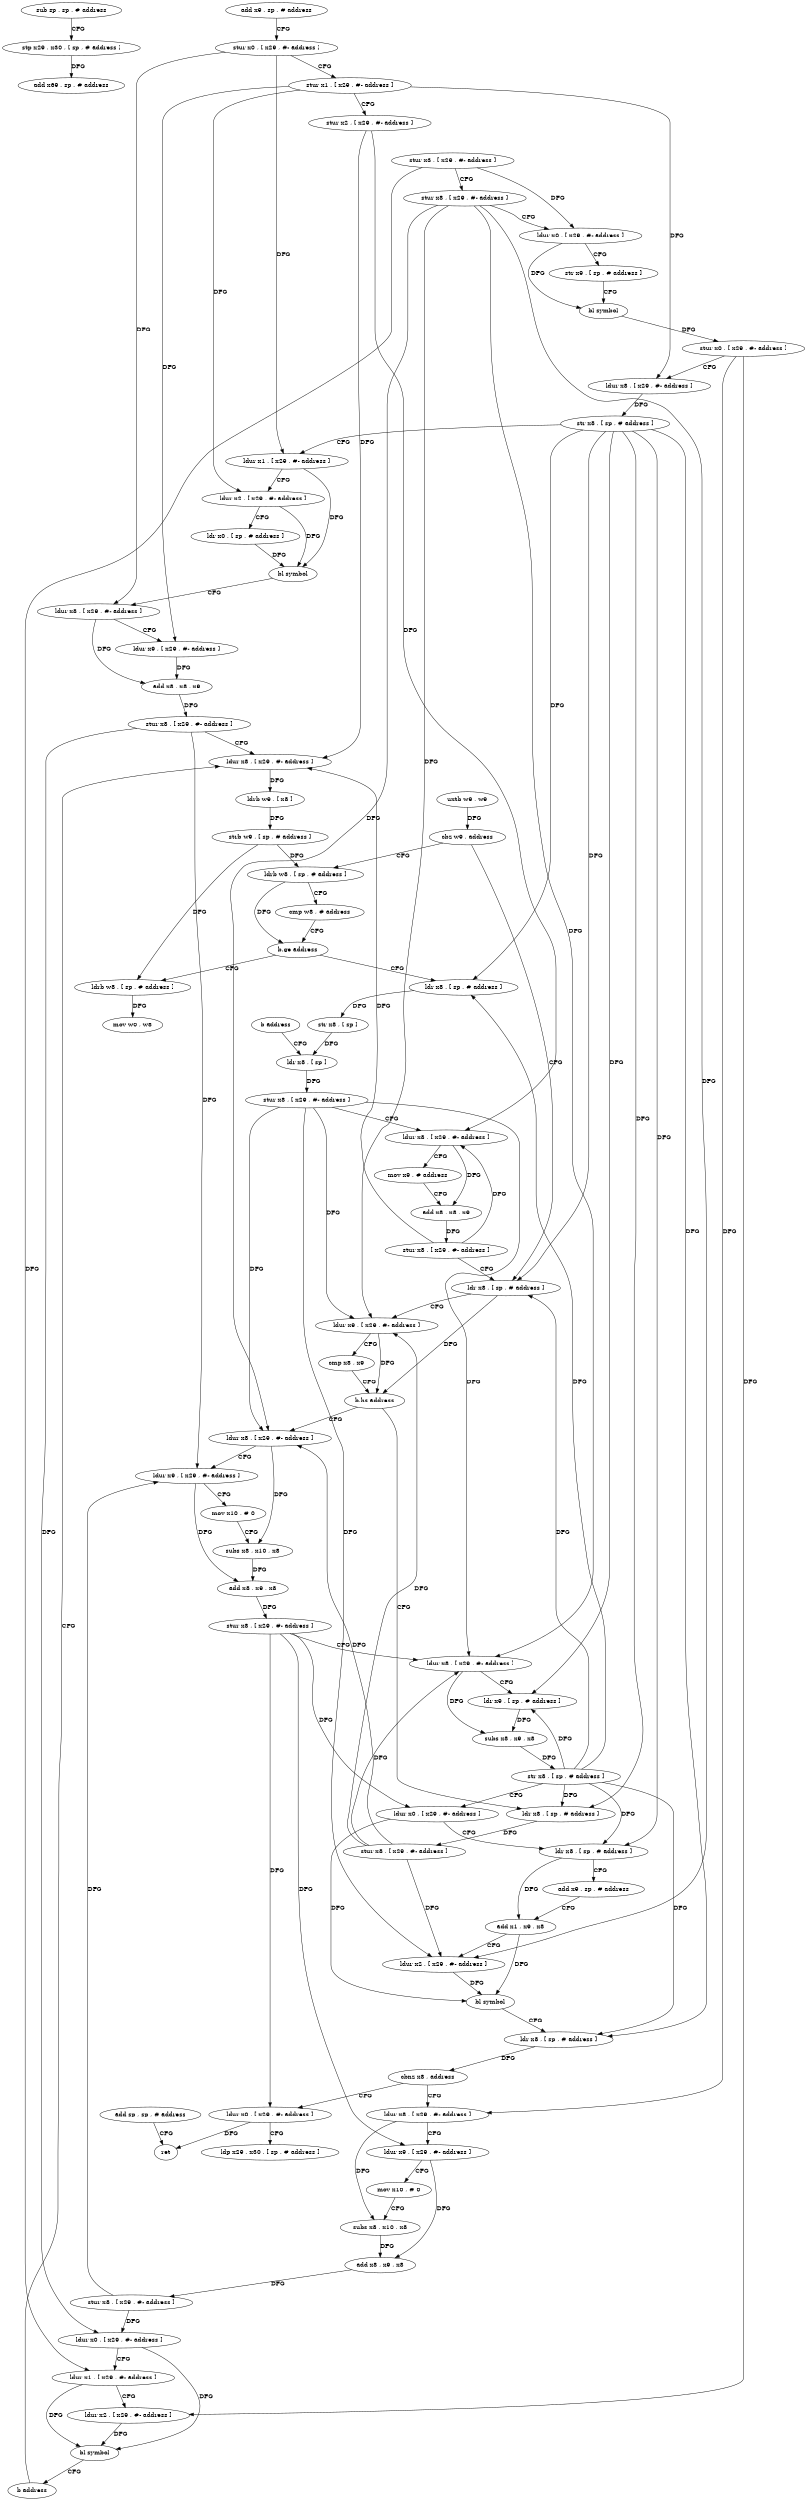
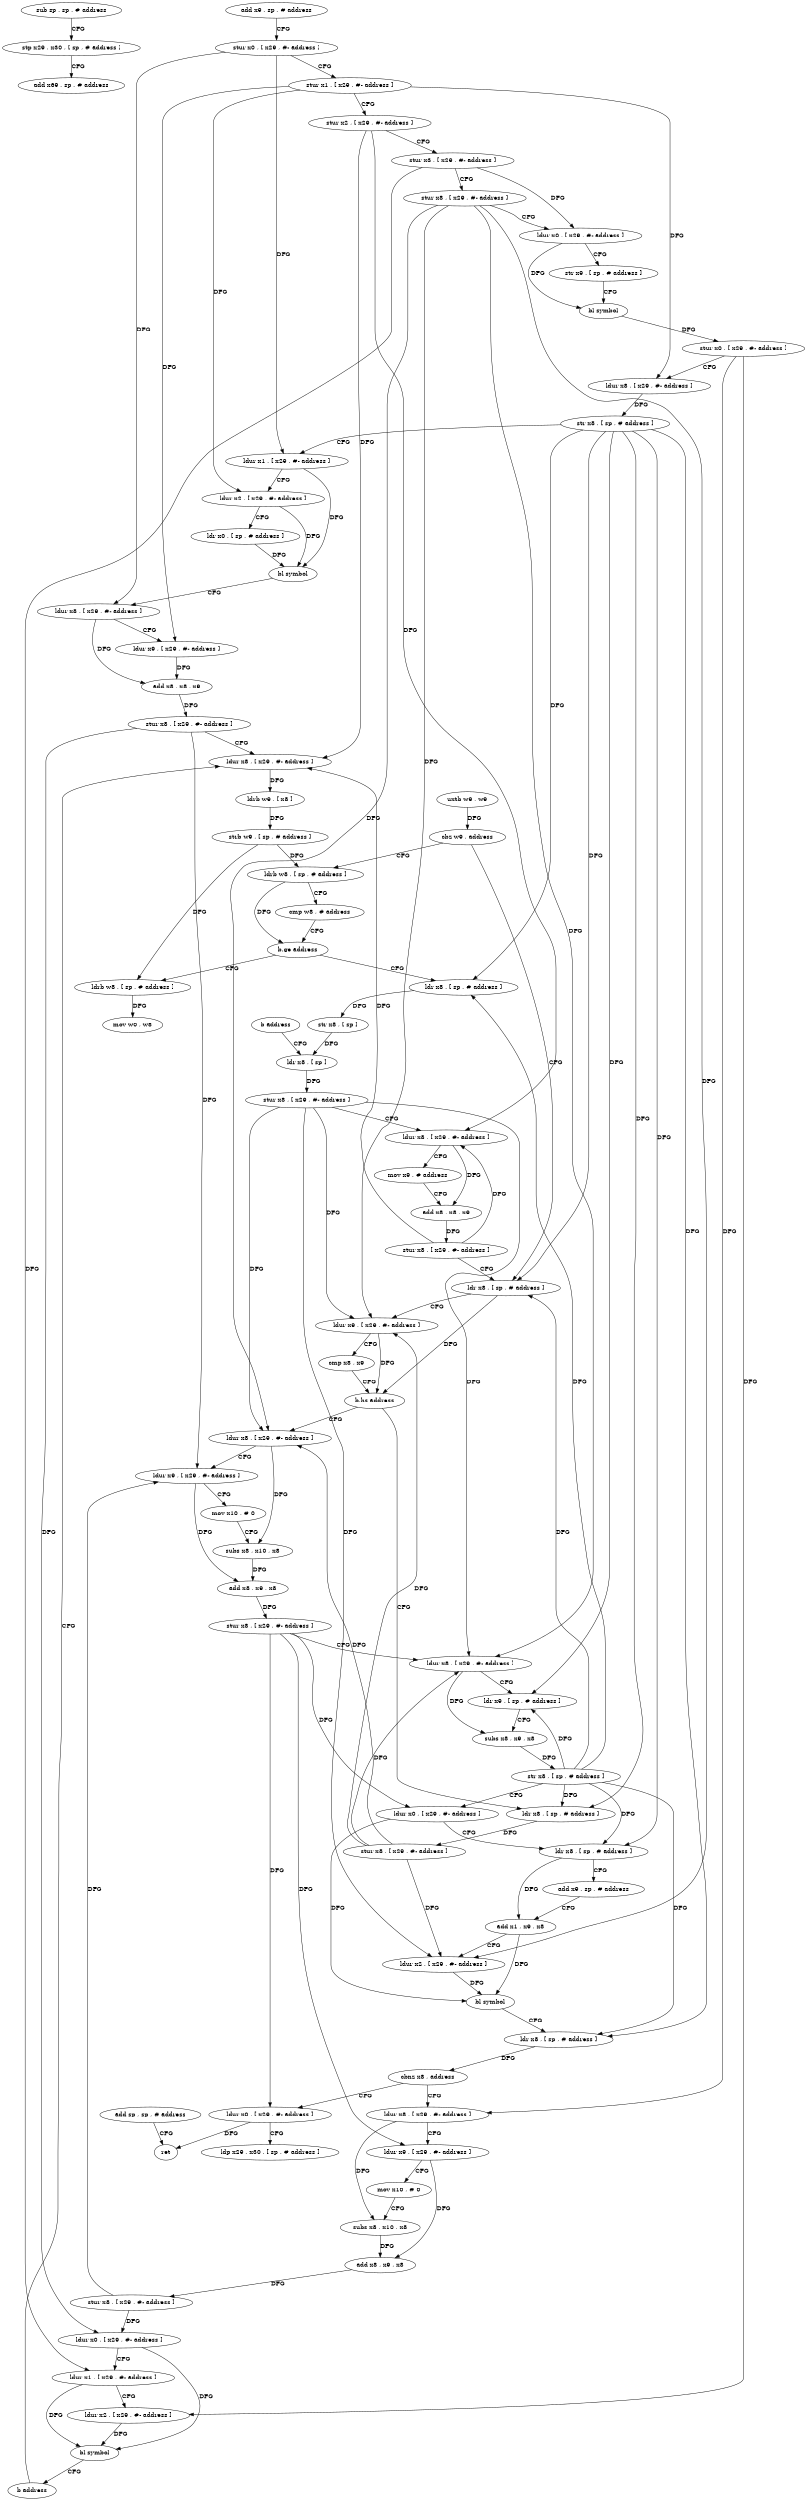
  digraph {
    n1 [label="sub sp , sp , # address"]
    n2 [label="stp x29 , x30 , [ sp , # address ]"]
    n3 [label="add x69 , sp , # address"]
    n4 [label="add x9 , sp , # address"]
    n5 [label="stur x0 , [ x29 , #- address ]"]
    n6 [label="stur x1 , [ x29 , #- address ]"]
    n7 [label="ldur x1 , [ x29 , #- address ]"]
    n8 [label="ldur x8 , [ x29 , #- address ]"]
    n9 [label="stur x2 , [ x29 , #- address ]"]
    n10 [label="ldur x8 , [ x29 , #- address ]"]
    n11 [label="ldur x2 , [ x29 , #- address ]"]
    n12 [label="ldur x9 , [ x29 , #- address ]"]
    n13 [label="bl symbol"]
    n14 [label="add x8 , x8 , x9"]
    n15 [label="stur x3 , [ x29 , #- address ]"]
    n16 [label="ldur x8 , [ x29 , #- address ]"]
    n17 [label="ldur x8 , [ x29 , #- address ]"]
    n18 [label="str x8 , [ sp , # address ]"]
    n19 [label="ldr x0 , [ sp , # address ]"]
    n20 [label="stur x8 , [ x29 , #- address ]"]
    n21 [label="ldur x0 , [ x29 , #- address ]"]
    n22 [label="ldur x1 , [ x29 , #- address ]"]
    n23 [label="ldrb w9 , [ x8 ]"]
    n24 [label="mov x9 , # address"]
    n25 [label="add x8 , x8 , x9"]
    n26 [label="ldur x9 , [ x29 , #- address ]"]
    n27 [label="ldur x8 , [ x29 , #- address ]"]
    n28 [label="ldur x8 , [ x29 , #- address ]"]
    n29 [label="ldur x2 , [ x29 , #- address ]"]
    n30 [label="str x9 , [ sp , # address ]"]
    n31 [label="bl symbol"]
    n32 [label="ldur x2 , [ x29 , #- address ]"]
    n33 [label="bl symbol"]
    n34 [label="b.hs address"]
    n35 [label="cmp x8 , x9"]
    n36 [label="ldur x9 , [ x29 , #- address ]"]
    n37 [label="subs x8 , x10 , x8"]
    n38 [label="ldr x9 , [ sp , # address ]"]
    n39 [label="subs x8 , x9 , x8"]
    n40 [label="bl symbol"]
    n41 [label="stur x0 , [ x29 , #- address ]"]
    n42 [label="ldur x8 , [ x29 , #- address ]"]
    n43 [label="ldur x9 , [ x29 , #- address ]"]
    n44 [label="subs x8 , x10 , x8"]
    n45 [label="ldr x8 , [ sp , # address ]"]
    n46 [label="ldr x8 , [ sp , # address ]"]
    n47 [label="ldr x8 , [ sp , # address ]"]
    n48 [label="ldr x8 , [ sp , # address ]"]
    n49 [label="ldr x8 , [ sp , # address ]"]
    n50 [label="stur x8 , [ x29 , #- address ]"]
    n51 [label="str x8 , [ sp ]"]
    n52 [label="add x9 , sp , # address"]
    n53 [label="add x1 , x9 , x8"]
    n54 [label="cbnz x8 , address"]
    n55 [label="stur x8 , [ x29 , #- address ]"]
    n56 [label="ldur x0 , [ x29 , #- address ]"]
    n57 [label="mov x10 , # 0"]
    n58 [label="add x8 , x9 , x8"]
    n59 [label="strb w9 , [ sp , # address ]"]
    n60 [label="ldrb w8 , [ sp , # address ]"]
    n61 [label="cmp w8 , # address"]
    n62 [label="b.ge address"]
    n63 [label="ldrb w8 , [ sp , # address ]"]
    n64 [label="mov w0 , w8"]
    n65 [label="ldr x8 , [ sp ]"]
    n66 [label="stur x8 , [ x29 , #- address ]"]
    n67 [label="ldur x0 , [ x29 , #- address ]"]
    n68 [label="ldur x0 , [ x29 , #- address ]"]
    n69 [label="ldp x29 , x30 , [ sp , # address ]"]
    n70 [label=ret]
    n71 [label="mov x10 , # 0"]
    n72 [label="add x8 , x9 , x8"]
    n73 [label="str x8 , [ sp , # address ]"]
    n74 [label="stur x8 , [ x29 , #- address ]"]
    n75 [label="b address"]
    n76 [label="stur x8 , [ x29 , #- address ]"]
    n77 [label="b address"]
    n78 [label="add sp , sp , # address"]
    n79 [label="stur x8 , [ x29 , #- address ]"]
    n80 [label="uxtb w9 , w9"]
    n81 [label="cbz w9 , address"]
    n1 -> n2 [label=CFG]
-   n2 -> n3 [label=DFG]
+   n2 -> n3 [label=CFG]
    n4 -> n5 [label=CFG]
    n5 -> n6 [label=CFG]
    n5 -> n7 [label=DFG]
    n5 -> n8 [label=DFG]
    n6 -> n9 [label=CFG]
    n6 -> n10 [label=DFG]
    n6 -> n11 [label=DFG]
    n6 -> n12 [label=DFG]
    n7 -> n11 [label=CFG]
    n7 -> n13 [label=DFG]
    n8 -> n12 [label=CFG]
    n8 -> n14 [label=DFG]
+   n9 -> n15 [label=CFG]
    n9 -> n16 [label=DFG]
    n9 -> n17 [label=DFG]
    n10 -> n18 [label=DFG]
    n11 -> n13 [label=DFG]
    n11 -> n19 [label=CFG]
    n12 -> n14 [label=DFG]
    n13 -> n8 [label=CFG]
    n14 -> n55 [label=DFG]
    n15 -> n20 [label=CFG]
    n15 -> n21 [label=DFG]
    n15 -> n22 [label=DFG]
    n16 -> n23 [label=DFG]
    n17 -> n24 [label=CFG]
    n17 -> n25 [label=DFG]
    n18 -> n7 [label=CFG]
    n18 -> n38 [label=DFG]
    n18 -> n45 [label=DFG]
    n18 -> n46 [label=DFG]
    n18 -> n47 [label=DFG]
    n18 -> n48 [label=DFG]
    n18 -> n49 [label=DFG]
    n19 -> n13 [label=DFG]
    n20 -> n21 [label=CFG]
    n20 -> n26 [label=DFG]
    n20 -> n27 [label=DFG]
    n20 -> n28 [label=DFG]
    n20 -> n29 [label=DFG]
    n21 -> n30 [label=CFG]
    n21 -> n31 [label=DFG]
    n22 -> n32 [label=CFG]
    n22 -> n33 [label=DFG]
    n23 -> n59 [label=DFG]
    n24 -> n25 [label=CFG]
    n25 -> n79 [label=DFG]
    n26 -> n34 [label=DFG]
    n26 -> n35 [label=CFG]
    n27 -> n36 [label=CFG]
    n27 -> n37 [label=DFG]
    n28 -> n38 [label=CFG]
    n28 -> n39 [label=DFG]
    n29 -> n40 [label=DFG]
    n30 -> n31 [label=CFG]
    n31 -> n41 [label=DFG]
    n32 -> n33 [label=DFG]
    n33 -> n77 [label=CFG]
    n34 -> n27 [label=CFG]
    n34 -> n46 [label=CFG]
    n35 -> n34 [label=CFG]
    n36 -> n57 [label=CFG]
    n36 -> n58 [label=DFG]
    n37 -> n58 [label=DFG]
-   n38 -> n39 [label=DFG]
+   n38 -> n39 [label=CFG]
    n39 -> n73 [label=DFG]
    n40 -> n49 [label=CFG]
    n41 -> n10 [label=CFG]
    n41 -> n32 [label=DFG]
    n41 -> n42 [label=DFG]
    n42 -> n43 [label=CFG]
    n42 -> n44 [label=DFG]
    n43 -> n71 [label=CFG]
    n43 -> n72 [label=DFG]
    n44 -> n72 [label=DFG]
    n45 -> n26 [label=CFG]
    n45 -> n34 [label=DFG]
    n46 -> n50 [label=DFG]
    n47 -> n51 [label=DFG]
    n48 -> n52 [label=CFG]
    n48 -> n53 [label=DFG]
    n49 -> n54 [label=DFG]
    n50 -> n26 [label=DFG]
    n50 -> n27 [label=DFG]
    n50 -> n28 [label=DFG]
    n50 -> n29 [label=DFG]
    n51 -> n65 [label=DFG]
    n52 -> n53 [label=CFG]
    n53 -> n29 [label=CFG]
    n53 -> n40 [label=DFG]
    n54 -> n42 [label=CFG]
    n54 -> n68 [label=CFG]
    n55 -> n16 [label=CFG]
    n55 -> n36 [label=DFG]
    n55 -> n56 [label=DFG]
    n56 -> n22 [label=CFG]
    n56 -> n33 [label=DFG]
    n57 -> n37 [label=CFG]
    n58 -> n66 [label=DFG]
    n59 -> n60 [label=DFG]
    n59 -> n63 [label=DFG]
    n60 -> n61 [label=CFG]
    n60 -> n62 [label=DFG]
    n61 -> n62 [label=CFG]
    n62 -> n47 [label=CFG]
    n62 -> n63 [label=CFG]
    n63 -> n64 [label=DFG]
    n65 -> n74 [label=DFG]
    n66 -> n28 [label=CFG]
    n66 -> n43 [label=DFG]
    n66 -> n67 [label=DFG]
    n66 -> n68 [label=DFG]
    n67 -> n40 [label=DFG]
    n67 -> n48 [label=CFG]
    n68 -> n69 [label=CFG]
    n68 -> n70 [label=DFG]
    n71 -> n44 [label=CFG]
    n72 -> n76 [label=DFG]
    n73 -> n38 [label=DFG]
    n73 -> n45 [label=DFG]
    n73 -> n46 [label=DFG]
    n73 -> n47 [label=DFG]
    n73 -> n48 [label=DFG]
    n73 -> n49 [label=DFG]
    n73 -> n67 [label=CFG]
    n74 -> n17 [label=CFG]
    n74 -> n26 [label=DFG]
    n74 -> n27 [label=DFG]
    n74 -> n28 [label=DFG]
    n74 -> n29 [label=DFG]
    n75 -> n65 [label=CFG]
    n76 -> n36 [label=DFG]
    n76 -> n56 [label=DFG]
    n77 -> n16 [label=CFG]
    n78 -> n70 [label=CFG]
    n79 -> n16 [label=DFG]
    n79 -> n17 [label=DFG]
    n79 -> n45 [label=CFG]
    n80 -> n81 [label=DFG]
    n81 -> n45 [label=CFG]
    n81 -> n60 [label=CFG]
  }
